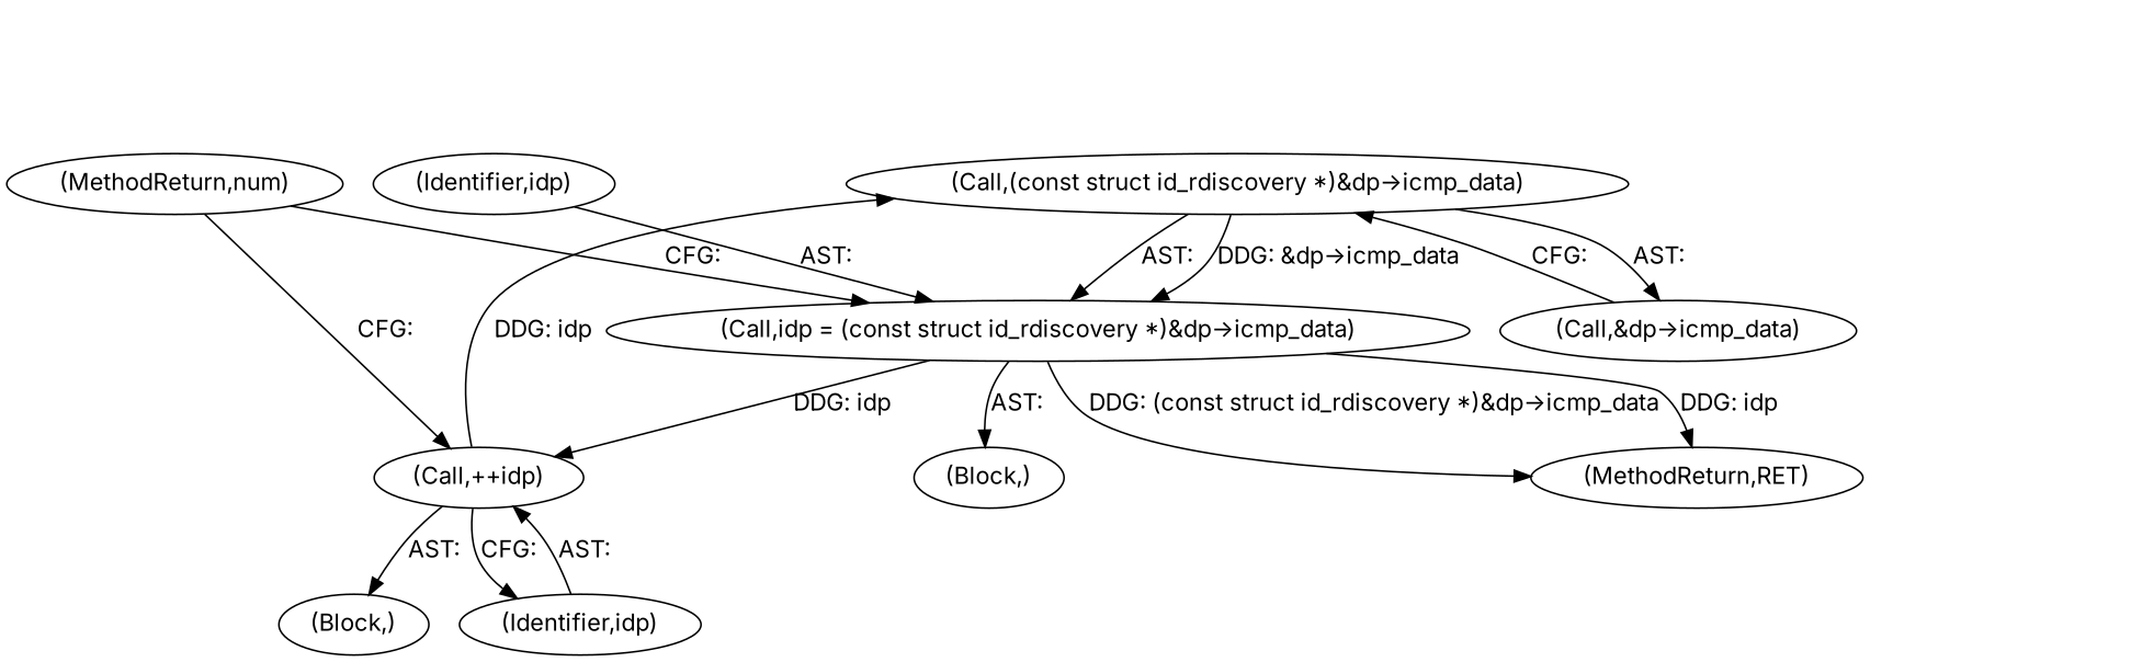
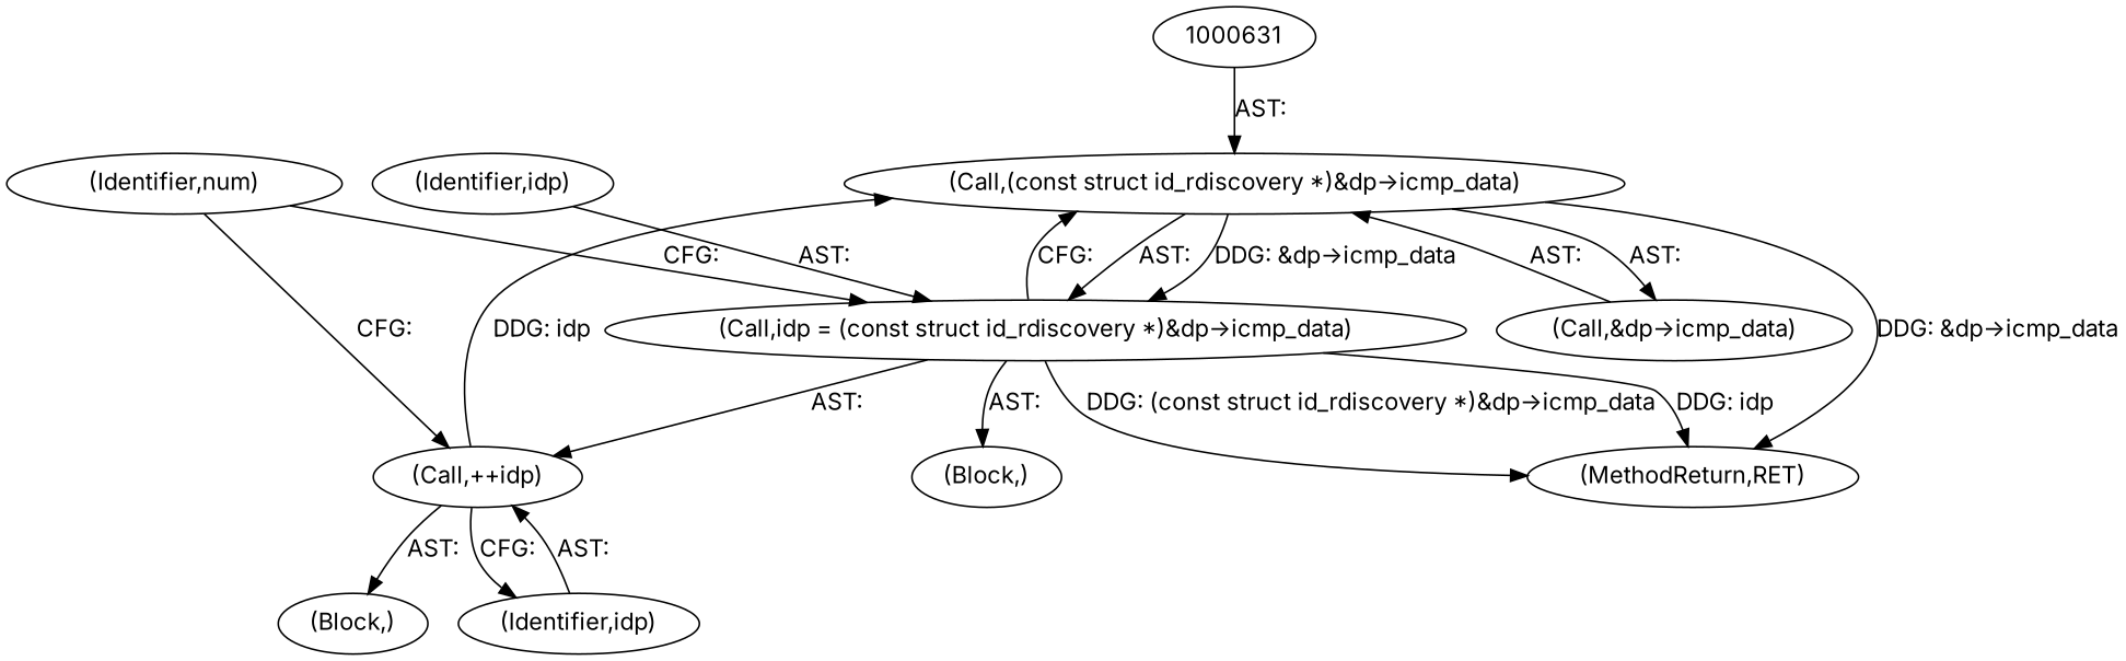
  digraph {
    fontname=Inter
    node [fontname=Inter]
    edge [fontname=Inter]
    n1 [label="(Call,(const struct id_rdiscovery *)&dp->icmp_data)"]
    n2 [label="(Call,idp = (const struct id_rdiscovery *)&dp->icmp_data)"]
    n3 [label="(Call,&dp->icmp_data)"]
    n4 [label="(MethodReturn,RET)"]
    n5 [label="(Call,++idp)"]
    n6 [label="(Block,)"]
    n7 [label="(Block,)"]
    n8 [label="(Identifier,idp)"]
-   n9 [label="(MethodReturn,num)"]
+   n9 [label="(Identifier,num)"]
    n10 [label="(Identifier,idp)"]
+   1000631
    n1 -> n2 [label="AST: "]
    n1 -> n2 [label="DDG: &dp->icmp_data"]
    n1 -> n3 [label="AST: "]
+   n1 -> n4 [label="DDG: &dp->icmp_data"]
+   n2 -> n1 [label="CFG: "]
    n2 -> n4 [label="DDG: (const struct id_rdiscovery *)&dp->icmp_data"]
    n2 -> n4 [label="DDG: idp"]
-   n2 -> n5 [label="DDG: idp"]
+   n2 -> n5 [label="AST: "]
    n2 -> n6 [label="AST: "]
-   n3 -> n1 [label="CFG: "]
+   n3 -> n1 [label="AST: "]
    n5 -> n1 [label="DDG: idp"]
    n5 -> n7 [label="AST: "]
    n5 -> n8 [label="CFG: "]
    n8 -> n5 [label="AST: "]
    n9 -> n2 [label="CFG: "]
    n9 -> n5 [label="CFG: "]
    n10 -> n2 [label="AST: "]
+   1000631 -> n1 [label="AST: "]
  }
